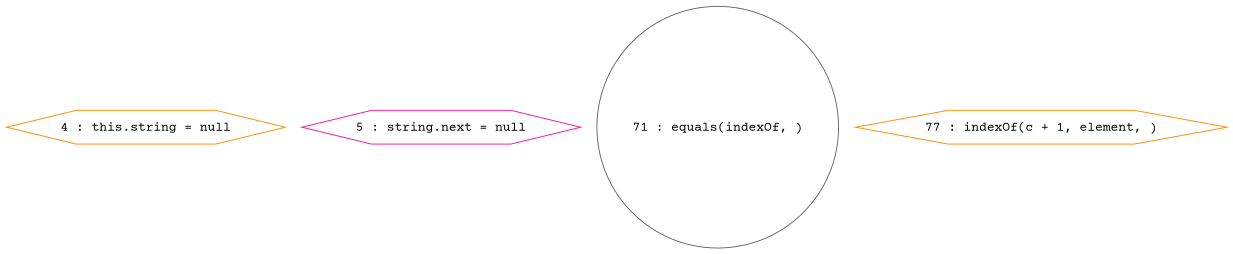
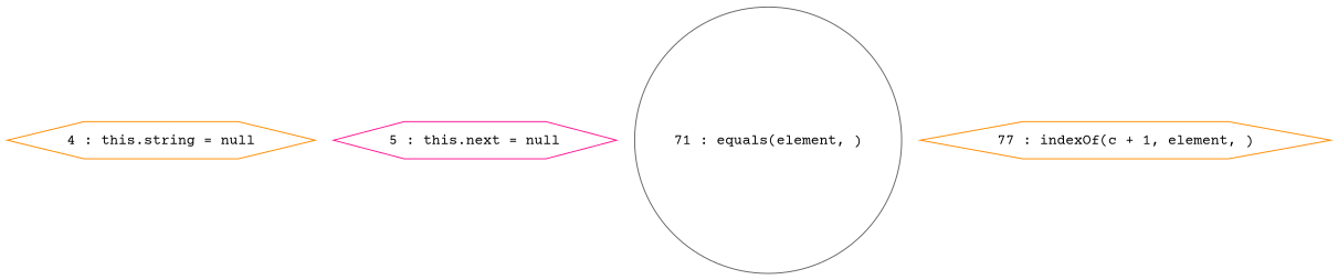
  digraph {
    fontname="Courier Prime"
    node [color=darkorange shape=hexagon fontname="Courier Prime"]
    "4 : this.string = null"
-   "5 : this.next = null" [color=deeppink label="5 : string.next = null"]
-   "71 : equals(element, )" [color=gray40 shape=circle label="71 : equals(indexOf, )"]
+   "5 : this.next = null" [color=deeppink]
+   "71 : equals(element, )" [color=gray40 shape=circle]
    "77 : indexOf(c + 1, element, )"
  }
